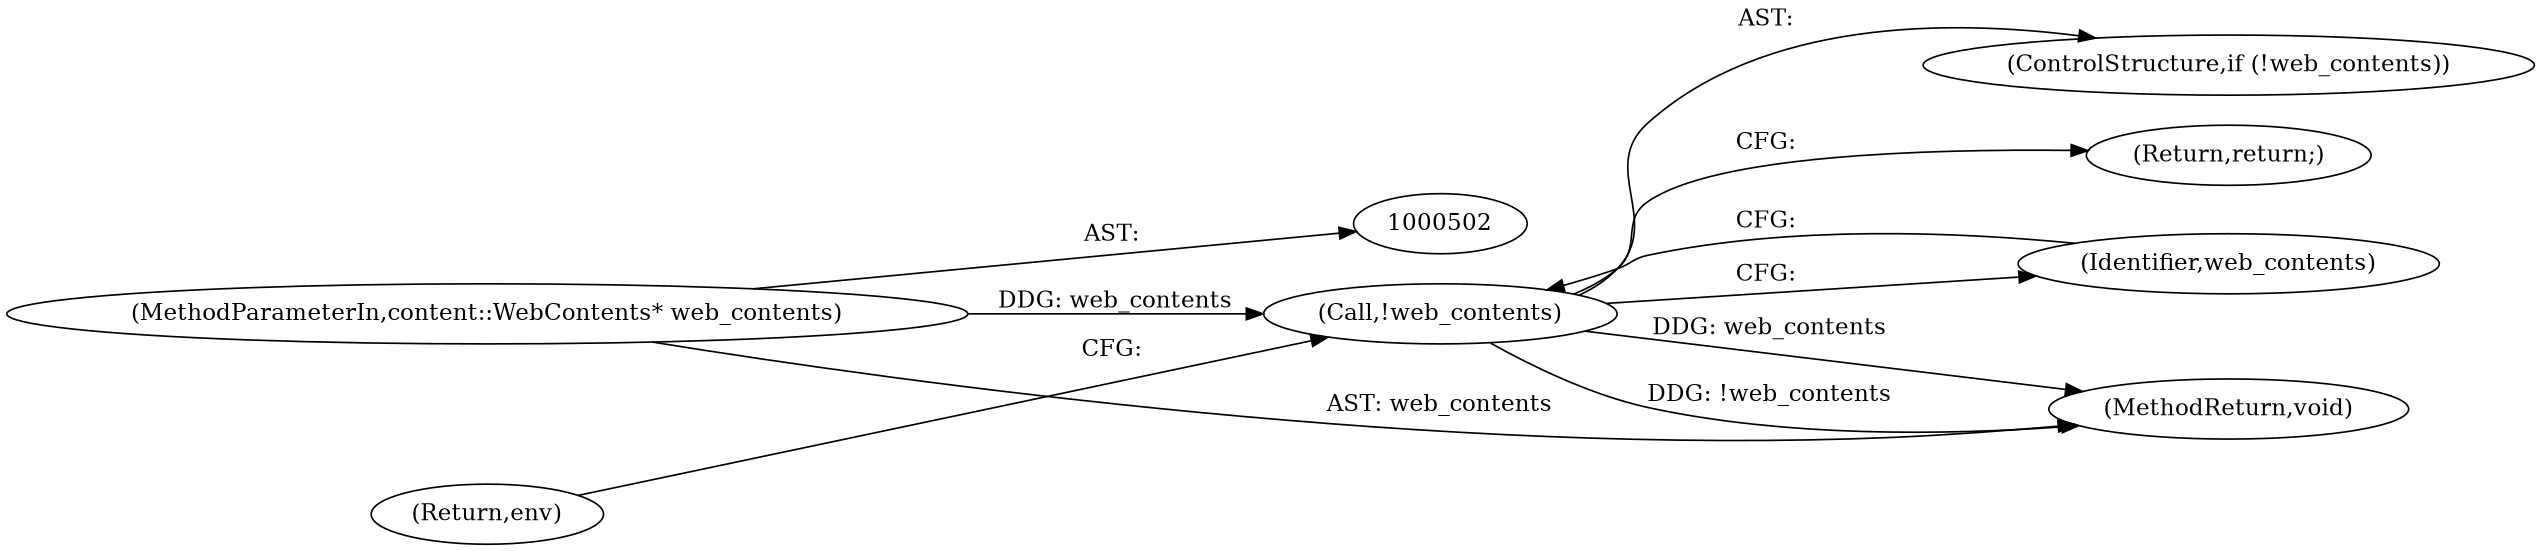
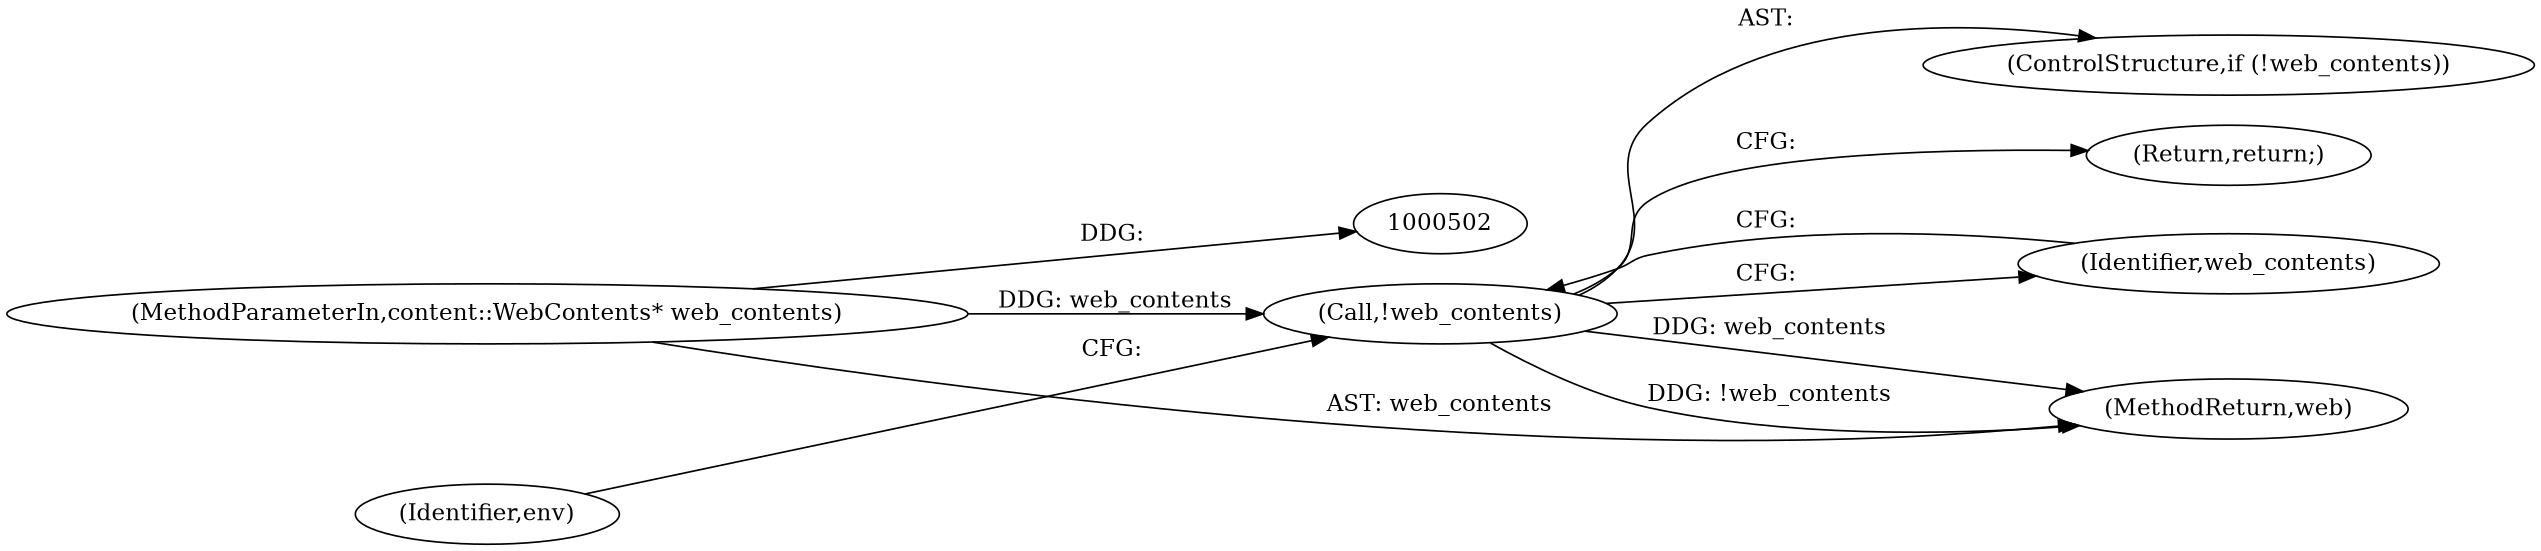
  digraph {
    rankdir=LR
    n1 [label="(MethodParameterIn,content::WebContents* web_contents)"]
    n2 [label="(Call,!web_contents)"]
-   n3 [label="(MethodReturn,void)"]
+   n3 [label="(MethodReturn,web)"]
    n4 [label=1000502]
    n5 [label="(Identifier,web_contents)"]
    n6 [label="(ControlStructure,if (!web_contents))"]
    n7 [label="(Return,return;)"]
-   n8 [label="(Return,env)"]
+   n8 [label="(Identifier,env)"]
    n1 -> n2 [label="DDG: web_contents"]
    n1 -> n3 [label="AST: web_contents"]
-   n1 -> n4 [label="AST: "]
+   n1 -> n4 [label="DDG: "]
    n2 -> n3 [label="DDG: !web_contents"]
    n2 -> n3 [label="DDG: web_contents"]
    n2 -> n5 [label="CFG: "]
    n2 -> n6 [label="AST: "]
    n2 -> n7 [label="CFG: "]
    n5 -> n2 [label="CFG: "]
    n8 -> n2 [label="CFG: "]
  }
